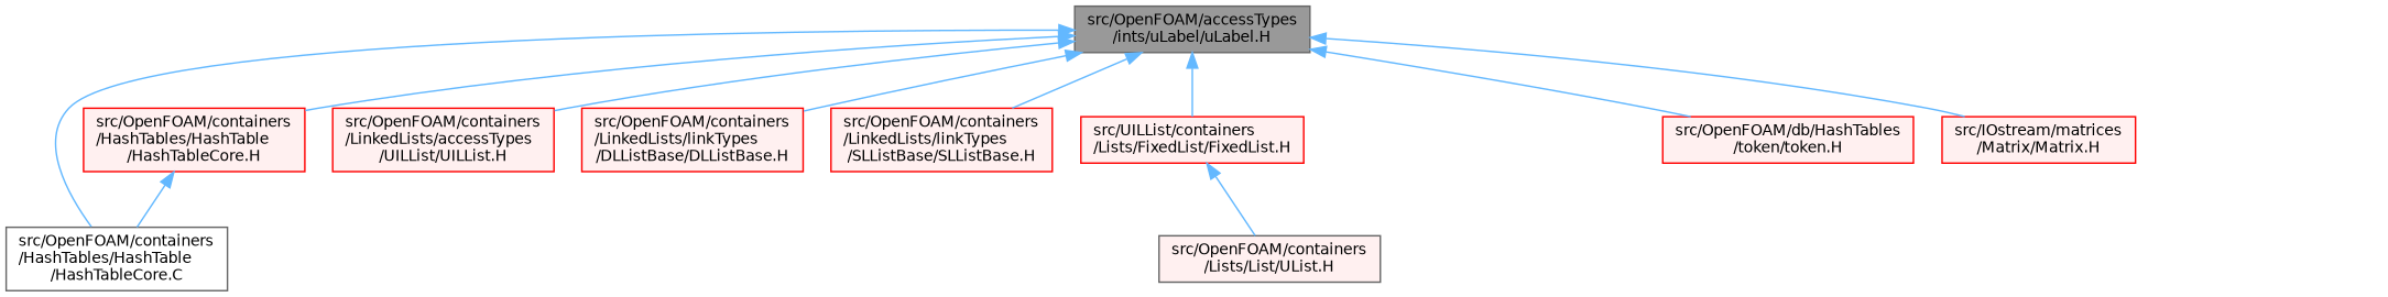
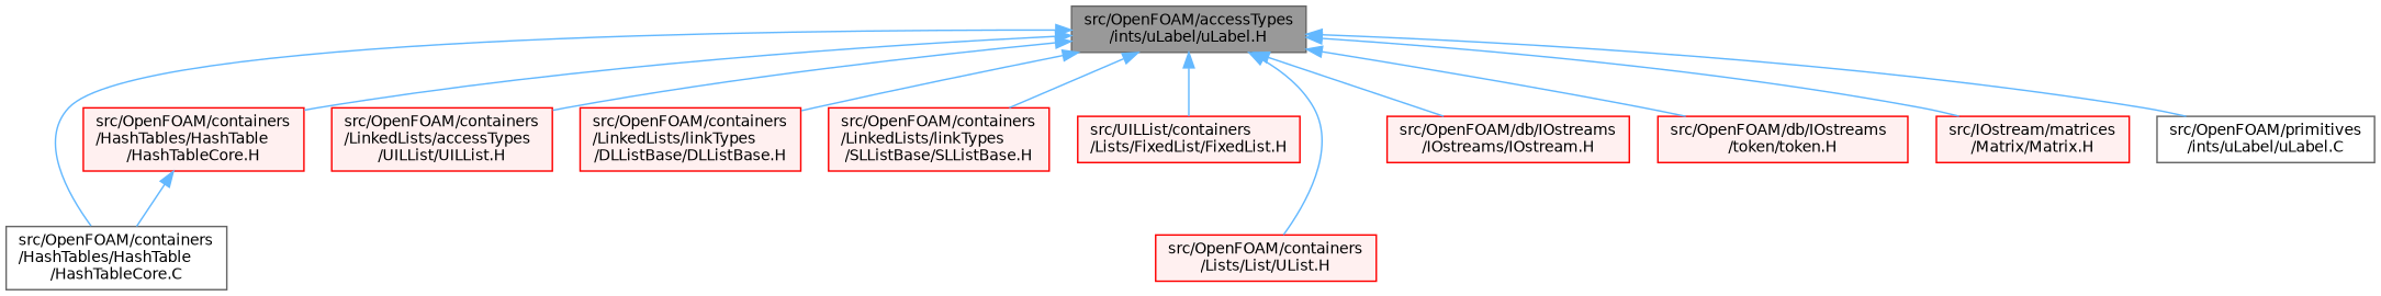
  digraph {
    node [color=red fillcolor="#FFF0F0" fontname=Helvetica fontsize=10 shape=box style=filled]
    edge [color=steelblue1 dir=back fontname=Helvetica fontsize=10 labelfontname=Helvetica labelfontsize=10 style=solid]
    n1 [color=gray40 fillcolor=grey60 fontcolor=black height=0.2 label="src/OpenFOAM/accessTypes\l/ints/uLabel/uLabel.H" width=0.4]
    n2 [color=grey40 fillcolor=white height=0.2 label="src/OpenFOAM/containers\l/HashTables/HashTable\l/HashTableCore.C" width=0.4]
    n3 [height=0.2 label="src/OpenFOAM/containers\l/HashTables/HashTable\l/HashTableCore.H" width=0.4]
    n4 [height=0.2 label="src/OpenFOAM/containers\l/LinkedLists/accessTypes\l/UILList/UILList.H" width=0.4]
    n5 [height=0.2 label="src/OpenFOAM/containers\l/LinkedLists/linkTypes\l/DLListBase/DLListBase.H" width=0.4]
    n6 [height=0.2 label="src/OpenFOAM/containers\l/LinkedLists/linkTypes\l/SLListBase/SLListBase.H" width=0.4]
    n7 [height=0.2 label="src/UILList/containers\l/Lists/FixedList/FixedList.H" width=0.4]
-   n8 [color=grey40 height=0.2 label="src/OpenFOAM/containers\l/Lists/List/UList.H" width=0.4]
-   n10 [height=0.2 label="src/OpenFOAM/db/HashTables\l/token/token.H" width=0.4]
+   n8 [height=0.2 label="src/OpenFOAM/containers\l/Lists/List/UList.H" width=0.4]
+   n9 [height=0.2 label="src/OpenFOAM/db/IOstreams\l/IOstreams/IOstream.H" width=0.4]
+   n10 [height=0.2 label="src/OpenFOAM/db/IOstreams\l/token/token.H" width=0.4]
    n11 [height=0.2 label="src/IOstream/matrices\l/Matrix/Matrix.H" width=0.4]
+   n12 [color=grey40 fillcolor=white height=0.2 label="src/OpenFOAM/primitives\l/ints/uLabel/uLabel.C" width=0.4]
    n1 -> n2
    n1 -> n3
    n1 -> n4
    n1 -> n5
    n1 -> n6
    n1 -> n7
-   n7 -> n8
+   n1 -> n8
+   n1 -> n9
    n1 -> n10
    n1 -> n11
+   n1 -> n12
    n3 -> n2
  }
